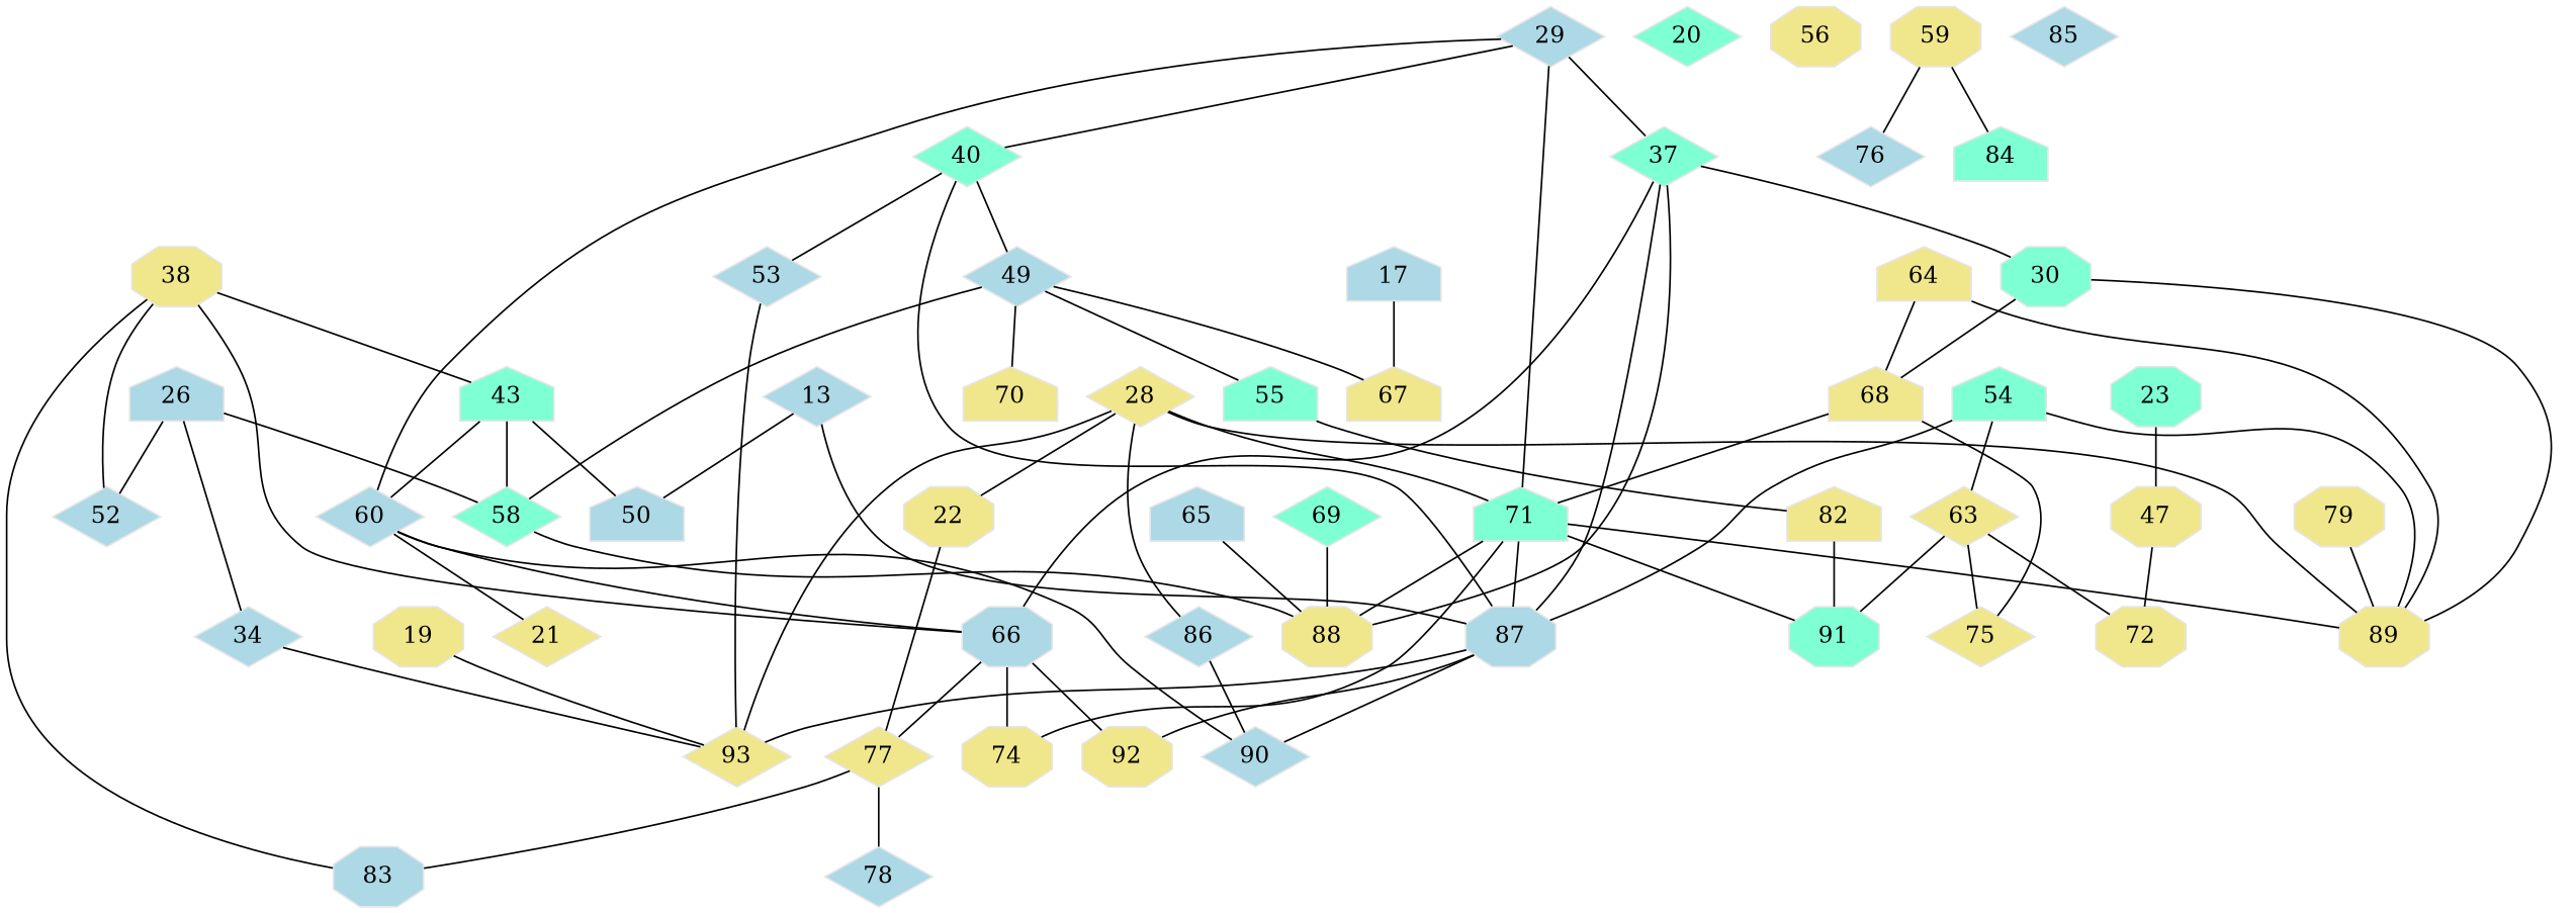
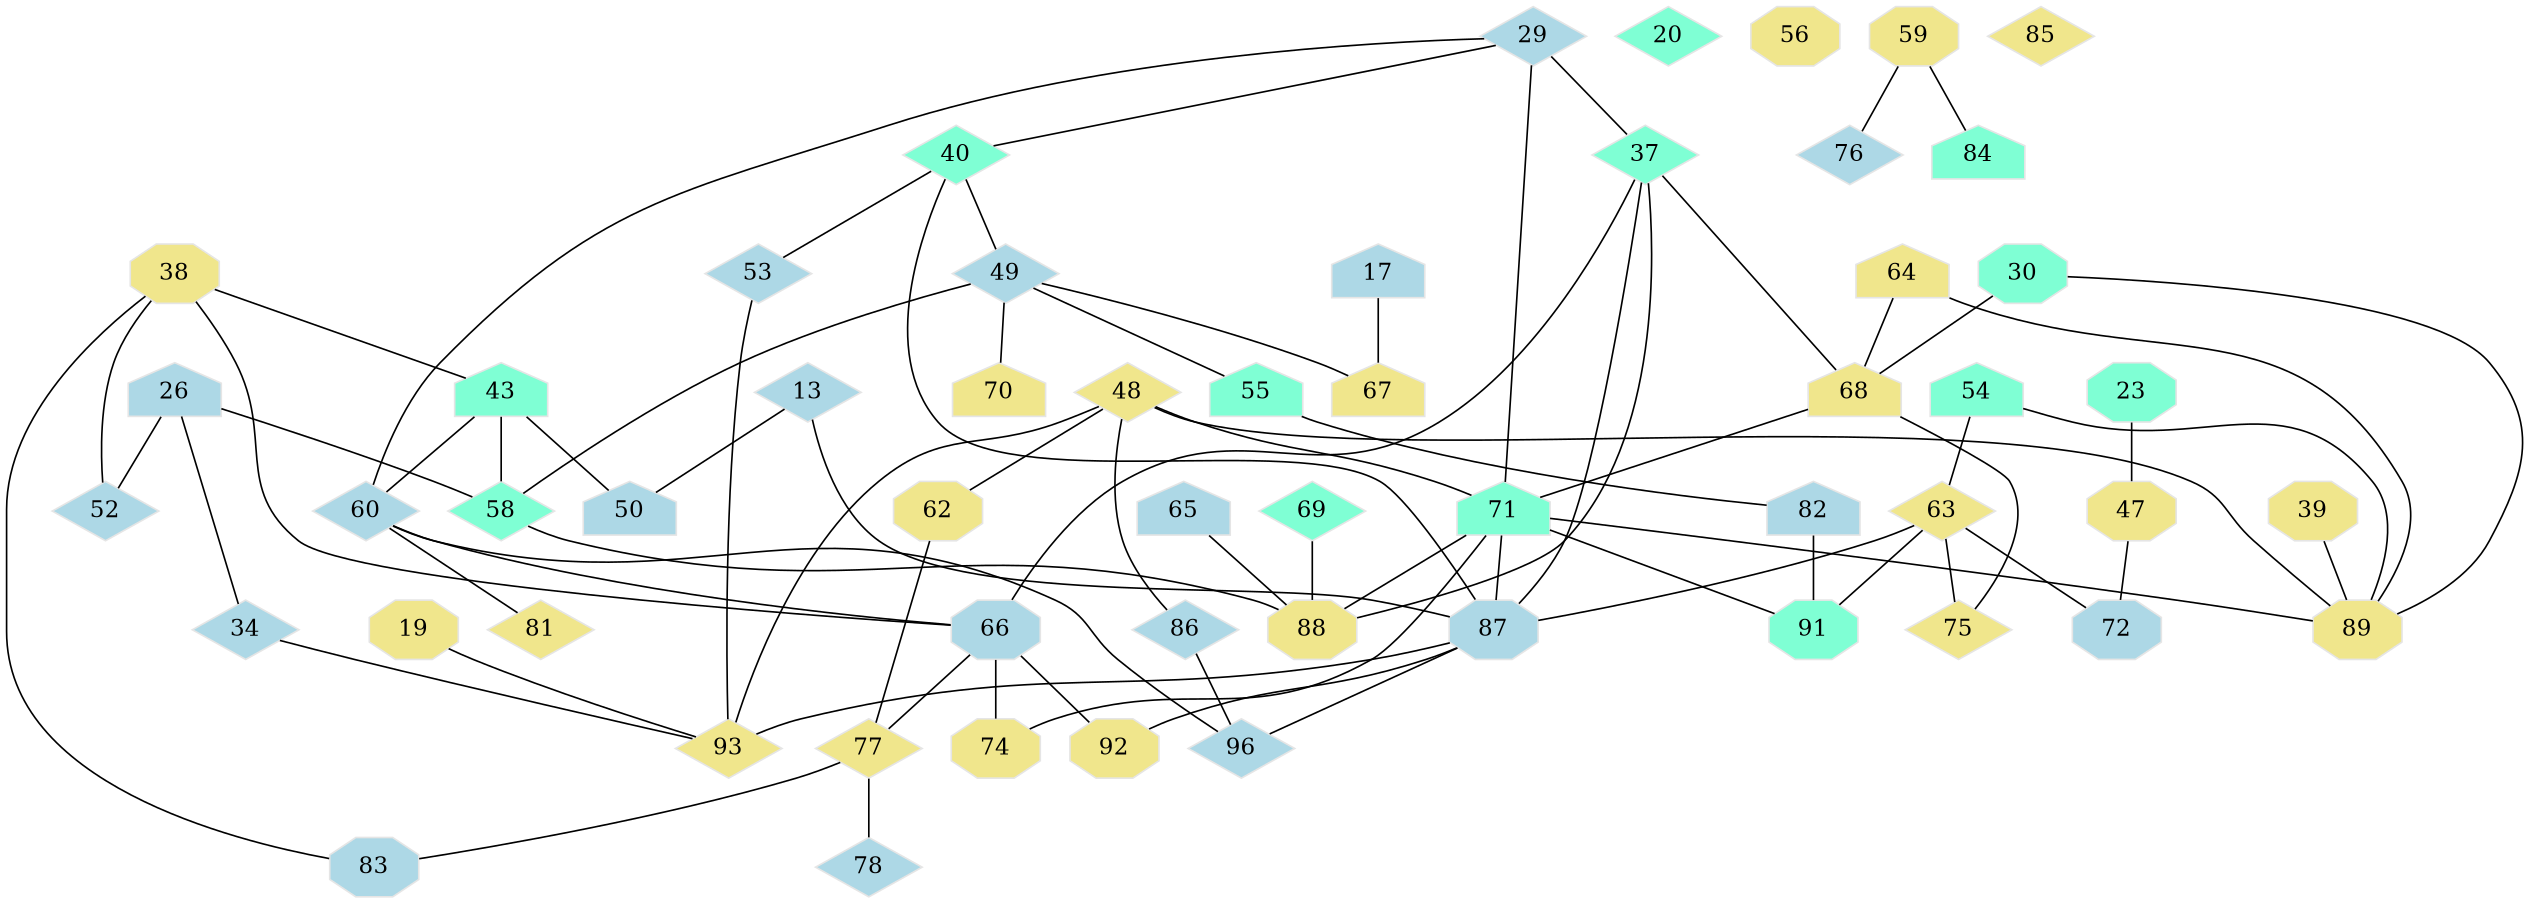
  graph {
    node [color=gray90 fillcolor=khaki shape=diamond style=filled]
    13 [fillcolor=lightblue]
    50 [fillcolor=lightblue shape=house]
    87 [fillcolor=lightblue shape=octagon super="+73"]
    93
-   90 [fillcolor=lightblue super="+3+61"]
+   90 [fillcolor=lightblue super="+3+61" label=96]
    92 [shape=octagon]
    17 [fillcolor=lightblue shape=house]
    67 [shape=house]
    19 [shape=octagon]
    20 [fillcolor=aquamarine]
    n11 [fillcolor=aquamarine label=23 shape=octagon super="+11"]
    47 [shape=octagon]
-   72 [shape=octagon]
+   72 [fillcolor=lightblue shape=octagon]
    26 [fillcolor=lightblue shape=house]
    34 [fillcolor=lightblue]
    52 [fillcolor=lightblue]
    58 [fillcolor=aquamarine super="+36"]
    88 [shape=octagon super="+41+33+51"]
    71 [fillcolor=aquamarine shape=house super="+4+46"]
    89 [shape=octagon super="+1+80"]
    91 [fillcolor=aquamarine shape=octagon]
    74 [shape=octagon super="+2"]
-   28 [super="+7+24"]
-   62 [shape=octagon label=22]
+   28 [super="+7+24" label=48]
+   62 [shape=octagon]
    86 [fillcolor=lightblue]
    77
    37 [fillcolor=aquamarine super="+25"]
    68 [shape=house]
    66 [fillcolor=lightblue shape=octagon super="+12+57"]
    29 [fillcolor=lightblue]
    40 [fillcolor=aquamarine]
    60 [fillcolor=lightblue super="+15+23+16"]
    49 [fillcolor=lightblue super="+31+44+9+48"]
    53 [fillcolor=lightblue]
-   81 [label=21]
+   81
    30 [fillcolor=aquamarine shape=octagon]
    75 [super="+39"]
    38 [shape=octagon]
    43 [fillcolor=aquamarine shape=house]
    83 [fillcolor=lightblue shape=octagon]
    55 [fillcolor=aquamarine shape=house]
    70 [shape=house]
-   82 [shape=house]
+   82 [fillcolor=lightblue shape=house]
    63 [super="+45"]
    54 [fillcolor=aquamarine shape=house]
    56 [shape=octagon]
    59 [shape=octagon]
    76 [fillcolor=lightblue]
    84 [fillcolor=aquamarine shape=house]
    78 [fillcolor=lightblue]
    64 [shape=house super="+6"]
    65 [fillcolor=lightblue shape=house]
    69 [fillcolor=aquamarine]
-   79 [shape=octagon]
-   85 [fillcolor=lightblue]
+   79 [shape=octagon label=39]
+   85
    13 -- 50
    13 -- 87
    87 -- 93 [weight=2]
    87 -- 90
    87 -- 92
    17 -- 67
    19 -- 93
    n11 -- 47
    47 -- 72
    26 -- 34
    26 -- 52
    26 -- 58
    34 -- 93
    58 -- 88 [weight=2]
    71 -- 87 [weight=2]
    71 -- 88
    71 -- 89
    71 -- 91
    71 -- 74
    28 -- 93
    28 -- 71
    28 -- 89 [weight=2]
    28 -- 62
    28 -- 86
    62 -- 77
    86 -- 90
    77 -- 83
    77 -- 78
    37 -- 87
    37 -- 88 [weight=2]
-   37 -- 30
+   37 -- 68
    37 -- 66
    68 -- 71
    68 -- 75
    66 -- 92
    66 -- 74
    66 -- 77
    29 -- 71 [weight=2]
    29 -- 37 [weight=2]
    29 -- 40
    29 -- 60
    40 -- 87
    40 -- 49
    40 -- 53
    60 -- 90 [weight=2]
    60 -- 66 [weight=2]
    60 -- 81
    49 -- 67
    49 -- 58
    49 -- 55
    49 -- 70
    53 -- 93
    30 -- 89
    30 -- 68
    38 -- 52
    38 -- 66
    38 -- 43
    38 -- 83
    43 -- 50
    43 -- 58 [weight=2]
    43 -- 60
    55 -- 82
    82 -- 91
-   54 -- 87
+   63 -- 87
    63 -- 72
    63 -- 91
    63 -- 75
    54 -- 89
    54 -- 63
    59 -- 76
    59 -- 84
    64 -- 89 [weight=2]
    64 -- 68
    65 -- 88
    69 -- 88
    79 -- 89
  }
